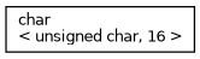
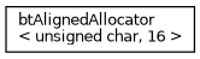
  digraph {
    rankdir=LR
-   n1 [color=black fillcolor=white fontname=Helvetica fontsize=10 height=0.2 label="char\l\< unsigned char, 16 \>" shape=record style=filled width=0.4]
+   n1 [color=black fillcolor=white fontname=Helvetica fontsize=10 height=0.2 label="btAlignedAllocator\l\< unsigned char, 16 \>" shape=record style=filled width=0.4]
  }
